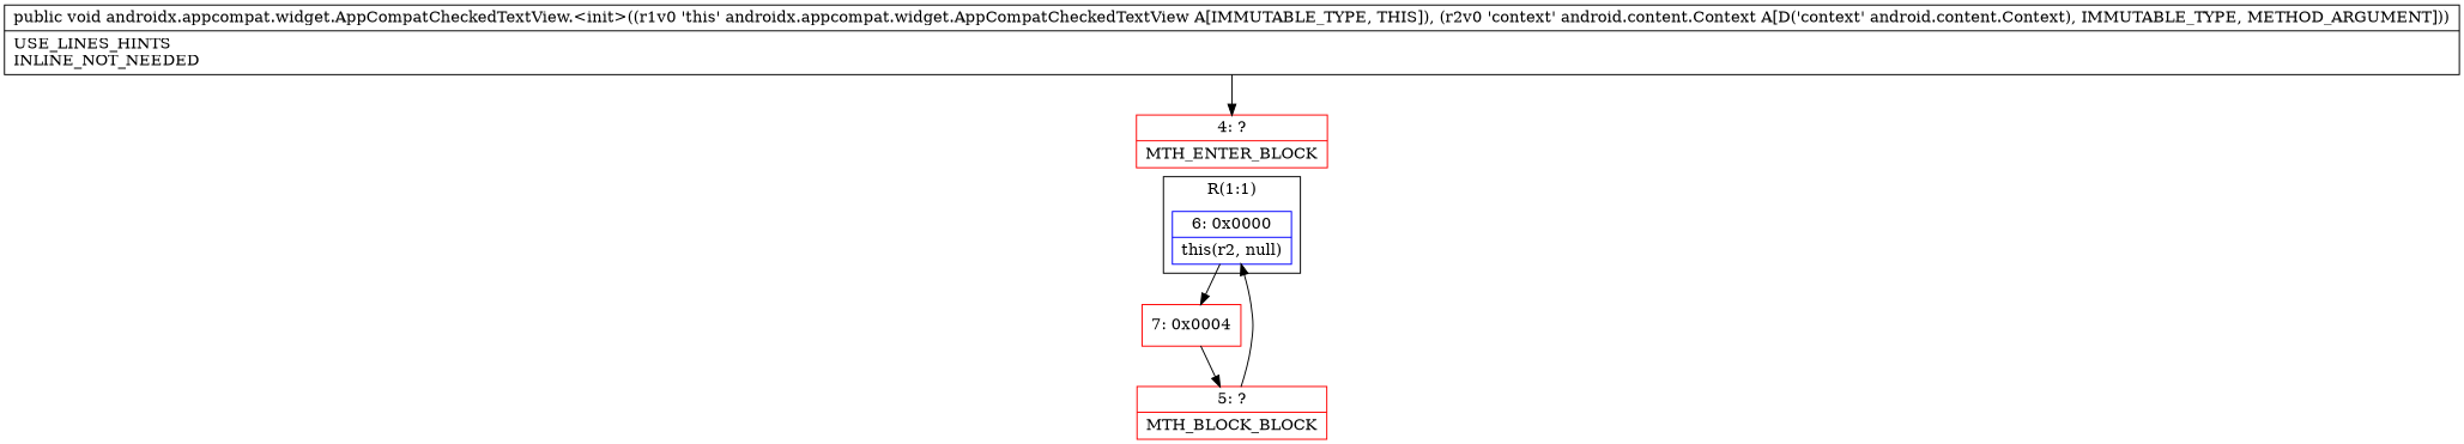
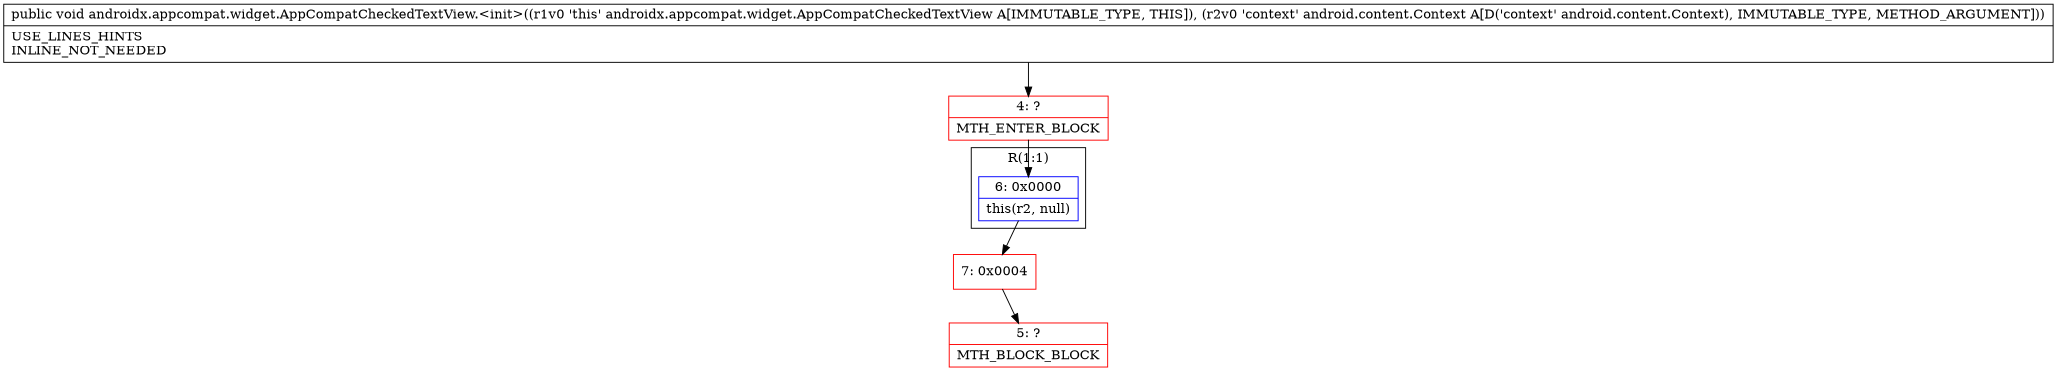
  digraph {
    node [color=red shape=record]
    n1 [color=blue label="{6\:\ 0x0000|this(r2, null)\l}"]
    n2 [label="{7\:\ 0x0004}"]
    n3 [label="{5\:\ ?|MTH_BLOCK_BLOCK\l}"]
    n4 [label="{4\:\ ?|MTH_ENTER_BLOCK\l}"]
    n5 [label="{public void androidx.appcompat.widget.AppCompatCheckedTextView.\<init\>((r1v0 'this' androidx.appcompat.widget.AppCompatCheckedTextView A[IMMUTABLE_TYPE, THIS]), (r2v0 'context' android.content.Context A[D('context' android.content.Context), IMMUTABLE_TYPE, METHOD_ARGUMENT]))  | USE_LINES_HINTS\lINLINE_NOT_NEEDED\l}" color=""]
    subgraph cluster_1 {
      label="R(1:1)"
      n1
    }
    n1 -> n2
    n2 -> n3
-   n3 -> n1
+   n4 -> n1
    n5 -> n4
  }
